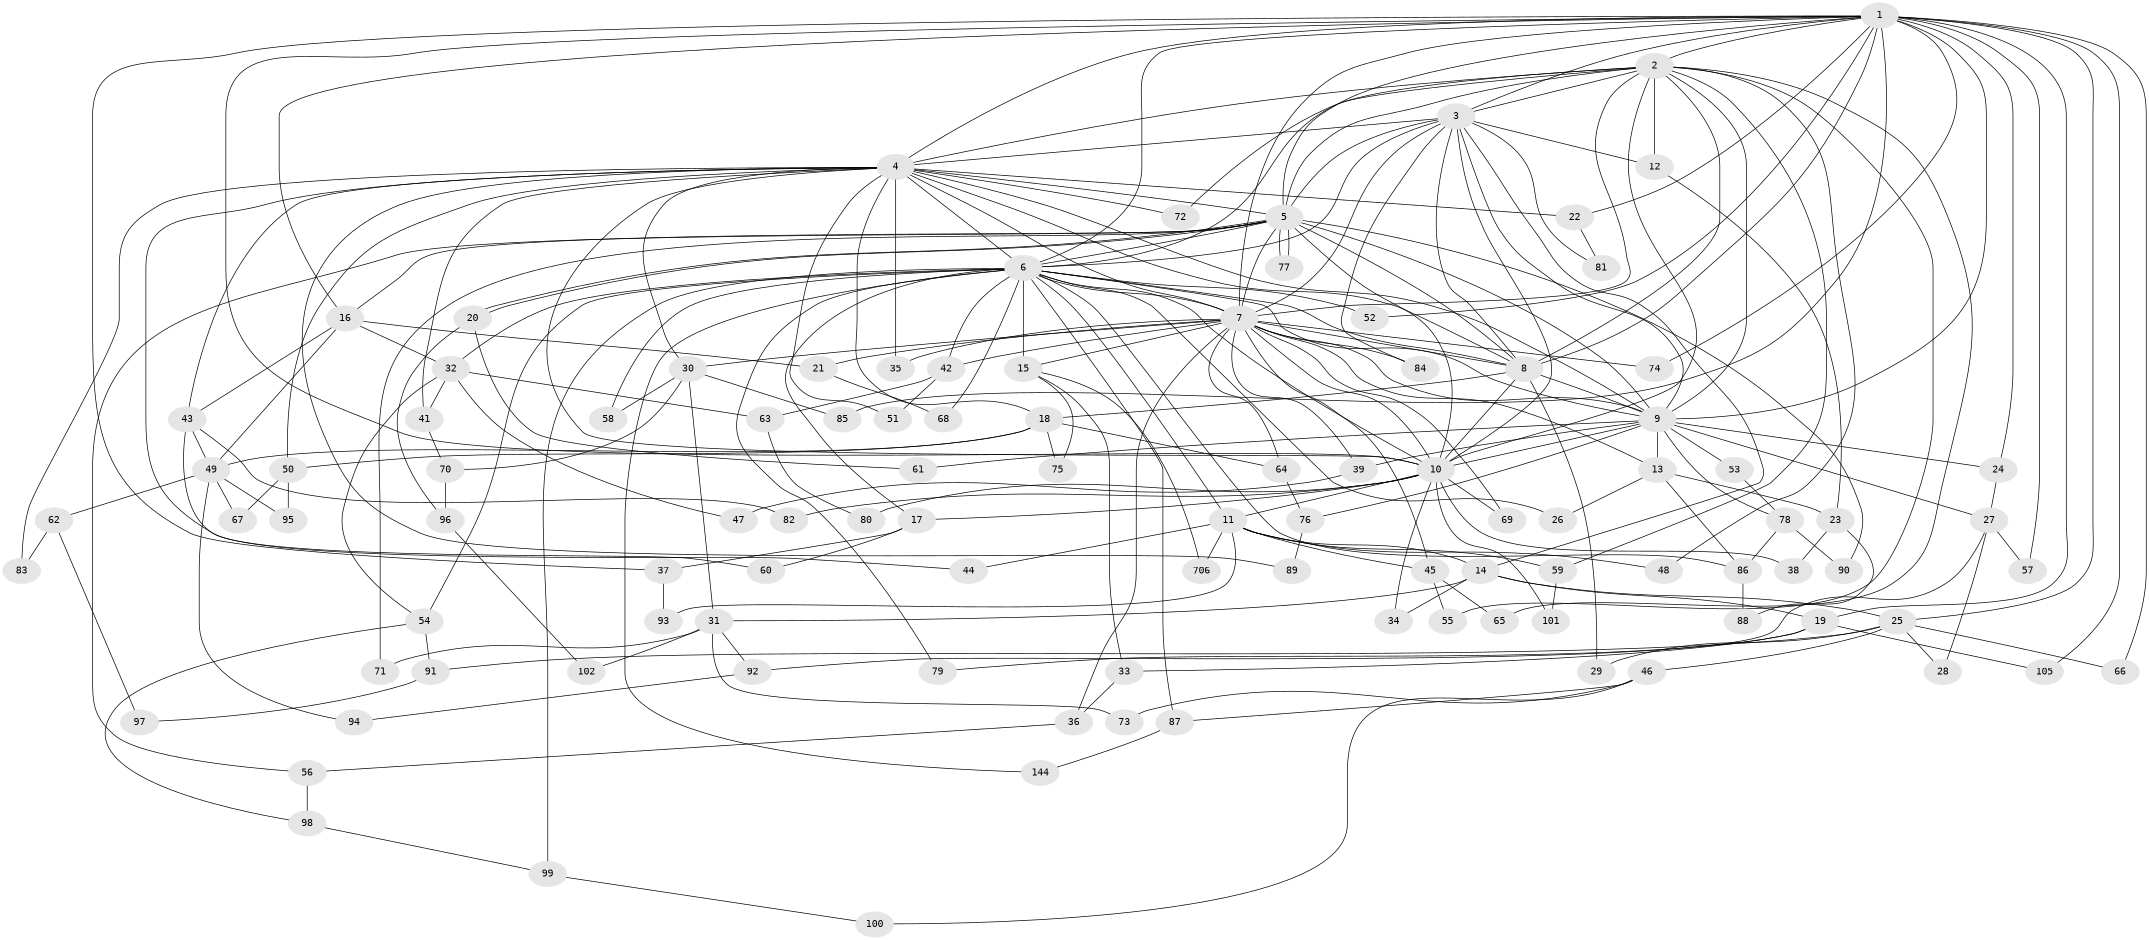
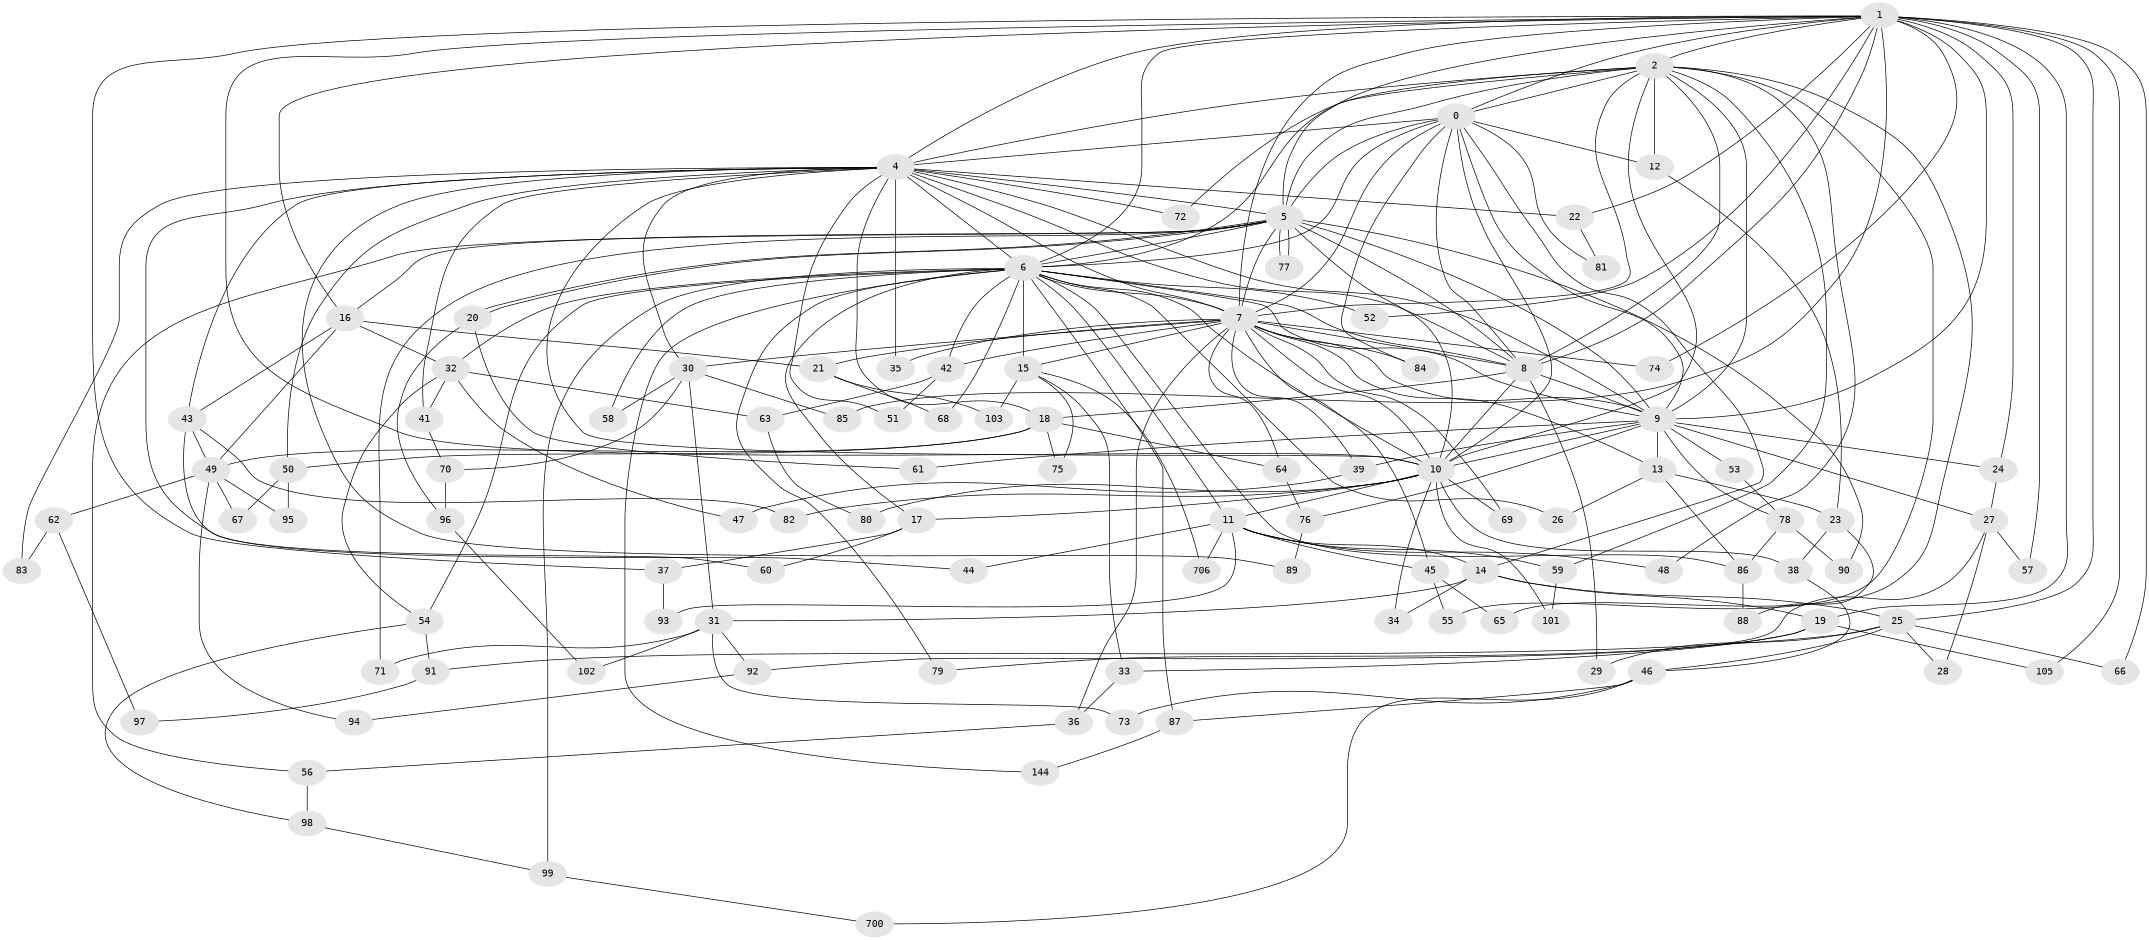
  graph {
    fontname="DejaVu Sans Mono"
    node [color=gray90 fontname="DejaVu Sans Mono" style=filled]
    edge [fontname="DejaVu Sans Mono"]
    1
    2
-   3
+   3 [label=0]
    4
    5
    6
    7
    8
    9
    10
    16
    19
    22
    24
    25
    37
    52
    57
    66
    74
    85
    105
    12
    48
    55
    59
    65
    72
    14
    81
    84
    18
    30
    35
    41
    43
    44
    50
    51
    83
    89
    20
    56
    71
    77
    90
    11
    15
    17
    26
    32
    42
    54
    58
    68
    79
    87
    99
    n59 [label=144]
    86
    13
    21
    36
    39
    45
    64
    69
    29
    53
    27
    61
    76
    78
    34
    38
    80
    82
    101
    49
    33
    28
    46
    91
    93
    23
    31
    75
    70
    60
    67
    95
    96
    98
    n94 [label=706]
+   103
    47
    63
-   100
+   100 [label=700]
    92
    88
    73
    102
    62
    94
    97
    1 -- 2
    1 -- 3
    1 -- 4
    1 -- 5
    1 -- 6
    1 -- 7
    1 -- 8
    1 -- 9
    1 -- 10
    1 -- 16
    1 -- 19
    1 -- 22
    1 -- 24
    1 -- 25
    1 -- 37
    1 -- 52
    1 -- 57
    1 -- 66
    1 -- 74
    1 -- 85
    1 -- 105
    2 -- 3
    2 -- 4
    2 -- 5
    2 -- 6
    2 -- 7
    2 -- 8
    2 -- 9
    2 -- 10
    2 -- 12
    2 -- 48
    2 -- 55
    2 -- 59
    2 -- 65
    2 -- 72
    3 -- 4
    3 -- 5
    3 -- 6
    3 -- 7
    3 -- 8
    3 -- 9
    3 -- 10
    3 -- 12
    3 -- 14
    3 -- 81
    3 -- 84
    4 -- 5
    4 -- 6
    4 -- 7
    4 -- 8
    4 -- 9
    4 -- 10
    4 -- 22
    4 -- 72
    4 -- 18
    4 -- 30
    4 -- 35
    4 -- 41
    4 -- 43
    4 -- 44
    4 -- 50
    4 -- 51
    4 -- 83
    4 -- 89
    5 -- 6
    5 -- 7
    5 -- 8
    5 -- 9
    5 -- 10
    5 -- 16
    5 -- 20
    5 -- 20
    5 -- 56
    5 -- 71
    5 -- 77
    5 -- 77
    5 -- 90
    6 -- 7
    6 -- 8
    6 -- 9
    6 -- 10
    6 -- 52
    6 -- 11
    6 -- 15
    6 -- 17
    6 -- 26
    6 -- 32
    6 -- 42
    6 -- 54
    6 -- 58
    6 -- 68
    6 -- 79
    6 -- 87
    6 -- 99
    6 -- n59
    6 -- 86
    7 -- 8
    7 -- 9
    7 -- 10
    7 -- 74
    7 -- 84
    7 -- 30
    7 -- 35
    7 -- 15
    7 -- 42
    7 -- 13
    7 -- 21
    7 -- 36
    7 -- 39
    7 -- 45
    7 -- 64
    7 -- 69
    8 -- 9
    8 -- 10
    8 -- 18
    8 -- 29
    9 -- 10
    9 -- 24
    9 -- 13
    9 -- 39
    9 -- 53
    9 -- 27
    9 -- 61
    9 -- 76
    9 -- 78
    10 -- 11
    10 -- 17
    10 -- 69
    10 -- 34
    10 -- 38
    10 -- 80
    10 -- 82
    10 -- 101
    16 -- 43
    16 -- 32
    16 -- 21
    16 -- 49
    19 -- 105
    19 -- 79
    19 -- 33
    22 -- 81
    24 -- 27
    25 -- 66
    25 -- 29
    25 -- 28
    25 -- 46
    25 -- 91
    37 -- 93
    12 -- 23
    59 -- 101
    14 -- 19
    14 -- 25
    14 -- 34
    14 -- 31
    18 -- 50
    18 -- 64
    18 -- 49
    18 -- 75
    30 -- 85
    30 -- 58
    30 -- 31
    30 -- 70
    41 -- 70
    43 -- 82
    43 -- 49
    43 -- 60
    50 -- 67
    50 -- 95
    20 -- 61
    20 -- 96
    56 -- 98
    11 -- 48
    11 -- 59
    11 -- 14
    11 -- 44
    11 -- 45
    11 -- 93
    11 -- n94
    15 -- 33
    15 -- 75
    15 -- n94
+   15 -- 103
    17 -- 37
    17 -- 60
    32 -- 41
    32 -- 54
    32 -- 47
    32 -- 63
    42 -- 51
    42 -- 63
    54 -- 91
    54 -- 98
    87 -- n59
    99 -- 100
    86 -- 88
    13 -- 26
    13 -- 86
    13 -- 23
    21 -- 68
+   21 -- 103
    36 -- 56
    39 -- 47
    45 -- 55
    45 -- 65
    64 -- 76
    53 -- 78
    27 -- 57
    27 -- 28
    27 -- 92
    76 -- 89
    78 -- 90
    78 -- 86
+   38 -- 46
    49 -- 67
    49 -- 95
    49 -- 62
    49 -- 94
    33 -- 36
    46 -- 87
    46 -- 100
    46 -- 73
    91 -- 97
    23 -- 38
    23 -- 88
    31 -- 71
    31 -- 92
    31 -- 73
    31 -- 102
    70 -- 96
    96 -- 102
    98 -- 99
    63 -- 80
    92 -- 94
    62 -- 83
    62 -- 97
  }
